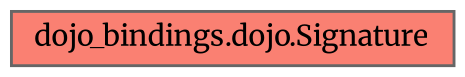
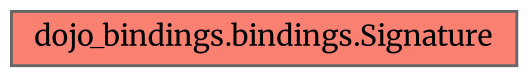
  digraph {
    rankdir=LR
    fontname=Merriweather
-   n1 [color=grey40 fillcolor=salmon fontname=Merriweather fontsize=10 height=0.2 label="dojo_bindings.dojo.Signature" shape=box style=filled width=0.4]
+   n1 [color=grey40 fillcolor=salmon fontname=Merriweather fontsize=10 height=0.2 label="dojo_bindings.bindings.Signature" shape=box style=filled width=0.4]
  }
